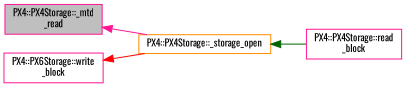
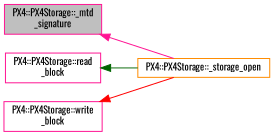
  digraph {
    fontname=Oswald
    rankdir=LR
    node [color=deeppink fillcolor=white fontname=Oswald fontsize=10 shape=record style=filled]
    edge [dir=back fontname=Oswald fontsize=10 labelfontname=Helvetica labelfontsize=10 style=solid]
-   n1 [fillcolor=grey75 fontcolor=black height=0.2 label="PX4::PX4Storage::_mtd\l_read" width=0.4]
+   n1 [fillcolor=grey75 fontcolor=black height=0.2 label="PX4::PX4Storage::_mtd\l_signature" width=0.4]
    n2 [color=darkorange height=0.2 label="PX4::PX4Storage::_storage_open" width=0.4]
    n3 [height=0.2 label="PX4::PX4Storage::read\l_block" width=0.4]
-   n4 [height=0.2 label="PX4::PX6Storage::write\l_block" width=0.4]
+   n4 [height=0.2 label="PX4::PX4Storage::write\l_block" width=0.4]
    n1 -> n2 [color=deeppink]
-   n2 -> n3 [color=darkgreen]
+   n3 -> n2 [color=darkgreen]
    n4 -> n2 [color=red]
  }
